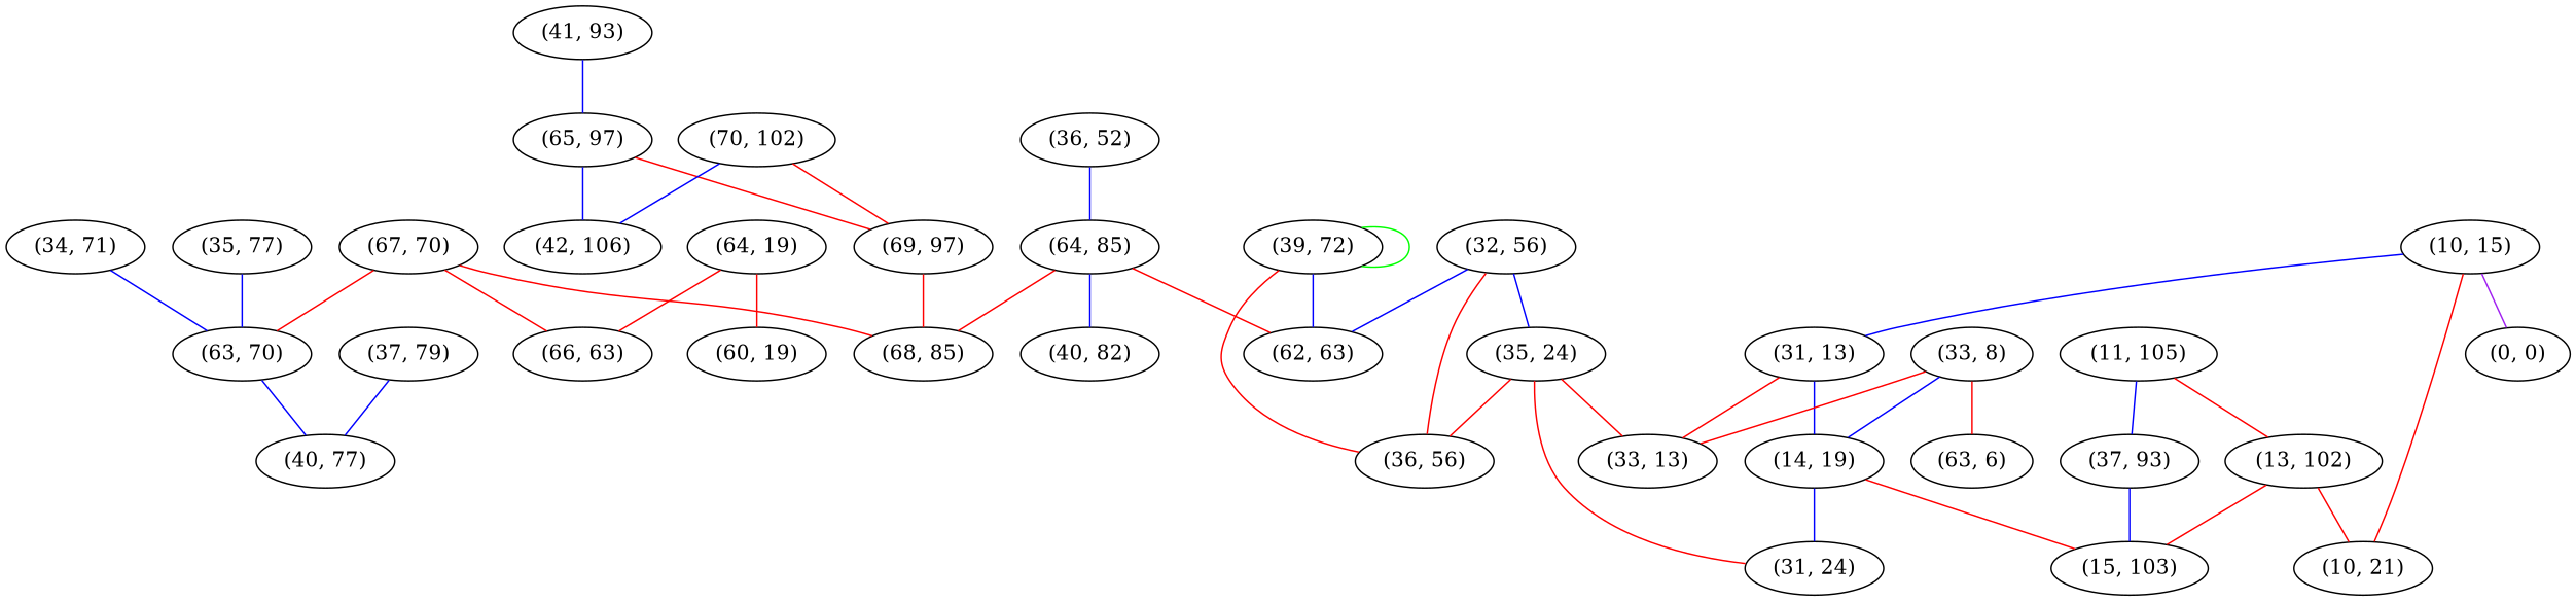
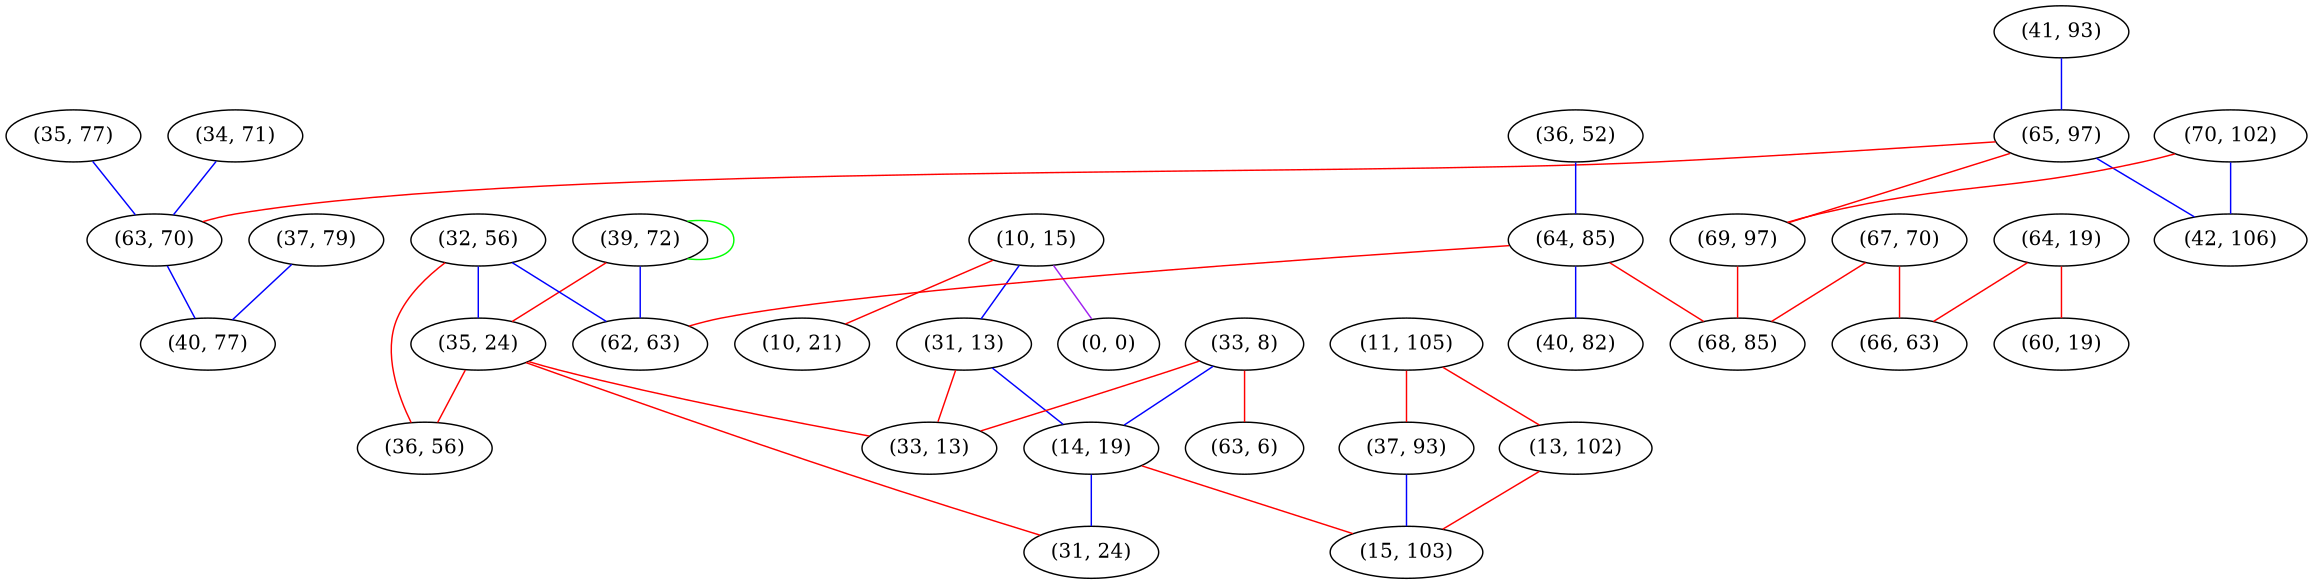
  graph {
    edge [color=red weight=1]
    "(34, 71)"
    "(63, 70)"
    "(40, 77)"
    "(10, 15)"
    "(31, 13)"
    "(0, 0)"
    "(10, 21)"
    "(14, 19)"
    "(33, 13)"
    "(33, 8)"
    "(63, 6)"
    "(15, 103)"
    "(31, 24)"
    "(41, 93)"
    "(65, 97)"
    "(69, 97)"
    "(42, 106)"
    "(68, 85)"
    "(64, 19)"
    "(60, 19)"
    "(66, 63)"
    n22 [label="(36, 52)"]
    "(64, 85)"
    "(40, 82)"
    "(62, 63)"
    "(35, 77)"
    "(11, 105)"
    "(37, 93)"
    "(13, 102)"
    "(37, 79)"
    "(67, 70)"
    "(35, 24)"
    "(36, 56)"
    n34 [label="(70, 102)"]
    "(39, 72)"
    "(32, 56)"
    "(34, 71)" -- "(63, 70)" [color=blue weight=3]
    "(63, 70)" -- "(40, 77)" [color=blue weight=3]
    "(10, 15)" -- "(31, 13)" [color=blue weight=3]
    "(10, 15)" -- "(0, 0)" [color=purple weight=4]
    "(10, 15)" -- "(10, 21)"
    "(31, 13)" -- "(14, 19)" [color=blue weight=3]
    "(31, 13)" -- "(33, 13)"
    "(14, 19)" -- "(15, 103)"
    "(14, 19)" -- "(31, 24)" [color=blue weight=3]
    "(33, 8)" -- "(14, 19)" [color=blue weight=3]
    "(33, 8)" -- "(33, 13)"
    "(33, 8)" -- "(63, 6)" [weight=3]
    "(41, 93)" -- "(65, 97)" [color=blue weight=3]
    "(65, 97)" -- "(69, 97)"
    "(65, 97)" -- "(42, 106)" [color=blue weight=3]
    "(69, 97)" -- "(68, 85)"
    "(64, 19)" -- "(60, 19)"
    "(64, 19)" -- "(66, 63)"
    n22 -- "(64, 85)" [color=blue weight=3]
    "(64, 85)" -- "(68, 85)"
    "(64, 85)" -- "(40, 82)" [color=blue weight=3]
    "(64, 85)" -- "(62, 63)"
    "(35, 77)" -- "(63, 70)" [color=blue weight=3]
-   "(11, 105)" -- "(37, 93)" [color=blue weight=3]
+   "(11, 105)" -- "(37, 93)" [weight=3]
    "(11, 105)" -- "(13, 102)"
    "(37, 93)" -- "(15, 103)" [color=blue weight=3]
-   "(13, 102)" -- "(10, 21)"
    "(13, 102)" -- "(15, 103)"
    "(37, 79)" -- "(40, 77)" [color=blue weight=3]
-   "(67, 70)" -- "(63, 70)"
+   "(65, 97)" -- "(63, 70)"
    "(67, 70)" -- "(68, 85)"
    "(67, 70)" -- "(66, 63)"
    "(35, 24)" -- "(33, 13)"
    "(35, 24)" -- "(31, 24)"
    "(35, 24)" -- "(36, 56)"
    n34 -- "(69, 97)"
    n34 -- "(42, 106)" [color=blue weight=3]
    "(39, 72)" -- "(62, 63)" [color=blue weight=3]
-   "(39, 72)" -- "(36, 56)"
+   "(39, 72)" -- "(35, 24)"
    "(39, 72)" -- "(39, 72)" [color=green weight=2]
    "(32, 56)" -- "(62, 63)" [color=blue weight=3]
    "(32, 56)" -- "(35, 24)" [color=blue weight=3]
    "(32, 56)" -- "(36, 56)"
  }
